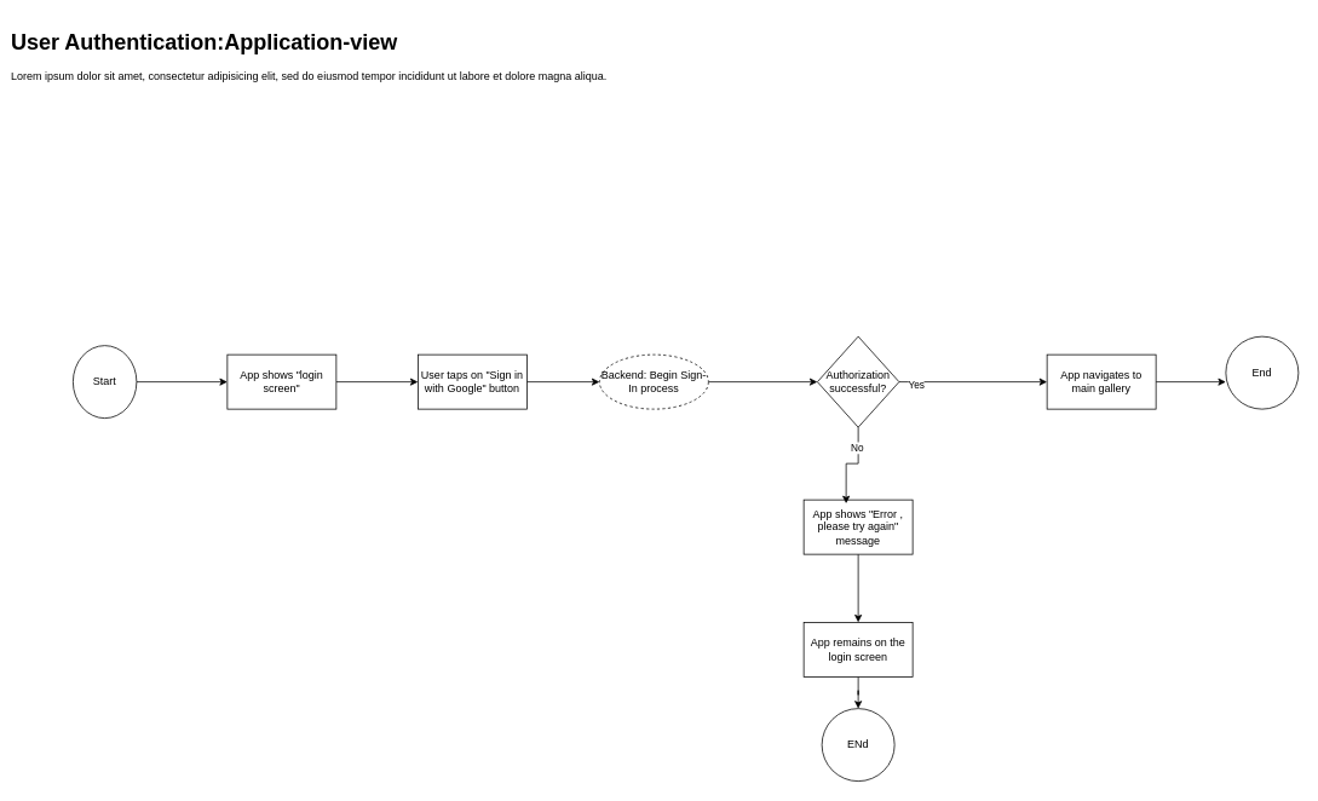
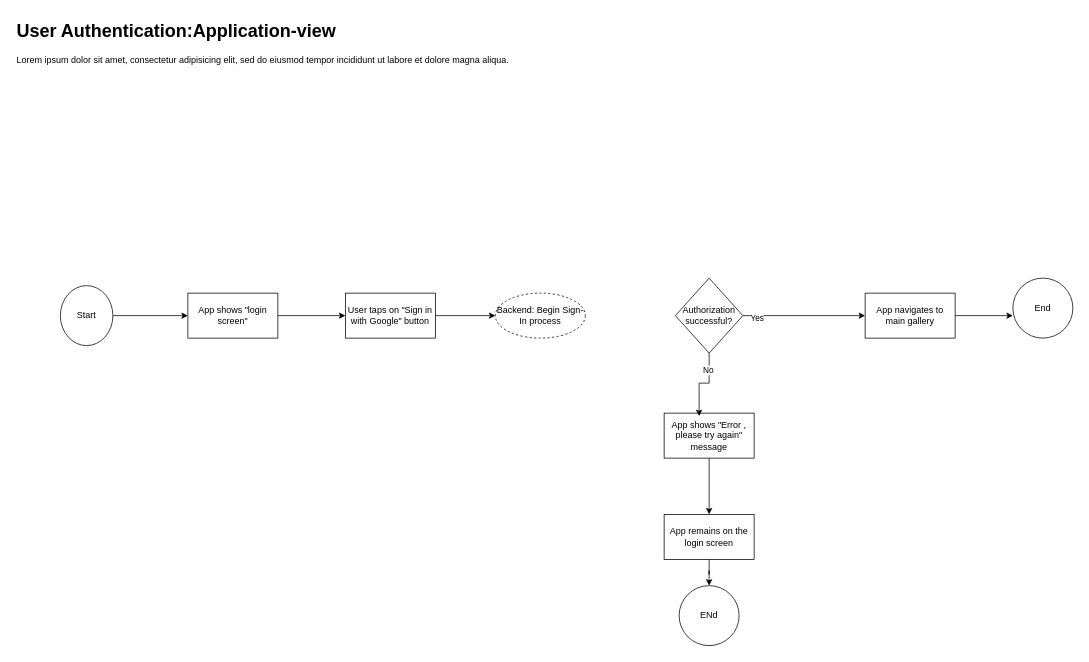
  <mxCell id="0" />
  <mxCell id="1" parent="0" />
- <mxCell id="2" value="&lt;h1 style=&quot;margin-top: 0px;&quot;&gt;User Authentication:Application-view&lt;/h1&gt;&lt;p&gt;Lorem ipsum dolor sit amet, consectetur adipisicing elit, sed do eiusmod tempor incididunt ut labore et dolore magna aliqua.&lt;/p&gt;" style="text;html=1;whiteSpace=wrap;overflow=hidden;rounded=0;" vertex="1" parent="1"><mxGeometry x="10" y="25" width="800" height="90" as="geometry" /></mxCell>
+ <mxCell id="2" value="&lt;h1 style=&quot;margin-top: 0px;&quot;&gt;User Authentication:Application-view&lt;/h1&gt;&lt;p&gt;Lorem ipsum dolor sit amet, consectetur adipisicing elit, sed do eiusmod tempor incididunt ut labore et dolore magna aliqua.&lt;/p&gt;" style="text;html=1;whiteSpace=wrap;overflow=hidden;rounded=0;" vertex="1" parent="1"><mxGeometry x="20" y="20" width="800" height="90" as="geometry" /></mxCell>
  <mxCell id="3" style="edgeStyle=orthogonalEdgeStyle;rounded=0;orthogonalLoop=1;jettySize=auto;html=1;entryX=0;entryY=0.5;entryDx=0;entryDy=0;" edge="1" parent="1" source="4" target="6"><mxGeometry relative="1" as="geometry" /></mxCell>
  <mxCell id="4" value="Start" style="ellipse;whiteSpace=wrap;html=1;aspect=fixed;" vertex="1" parent="1"><mxGeometry x="80" y="380" width="70" height="80" as="geometry" /></mxCell>
  <mxCell id="5" style="edgeStyle=orthogonalEdgeStyle;rounded=0;orthogonalLoop=1;jettySize=auto;html=1;entryX=0;entryY=0.5;entryDx=0;entryDy=0;" edge="1" parent="1" source="6" target="8"><mxGeometry relative="1" as="geometry" /></mxCell>
  <mxCell id="6" value="App shows &quot;login screen&quot;" style="rounded=0;whiteSpace=wrap;html=1;" vertex="1" parent="1"><mxGeometry x="250" y="390" width="120" height="60" as="geometry" /></mxCell>
  <mxCell id="7" style="edgeStyle=orthogonalEdgeStyle;rounded=0;orthogonalLoop=1;jettySize=auto;html=1;entryX=0;entryY=0.5;entryDx=0;entryDy=0;" edge="1" parent="1" source="8" target="10"><mxGeometry relative="1" as="geometry" /></mxCell>
  <mxCell id="8" value="User taps on &quot;Sign in with Google&quot; button" style="rounded=0;whiteSpace=wrap;html=1;" vertex="1" parent="1"><mxGeometry x="460" y="390" width="120" height="60" as="geometry" /></mxCell>
- <mxCell id="9" style="edgeStyle=orthogonalEdgeStyle;rounded=0;orthogonalLoop=1;jettySize=auto;html=1;entryX=0;entryY=0.5;entryDx=0;entryDy=0;" edge="1" parent="1" source="10" target="13"><mxGeometry relative="1" as="geometry" /></mxCell>
  <mxCell id="10" value="Backend: Begin Sign-In process" style="ellipse;whiteSpace=wrap;html=1;dashed=1;" vertex="1" parent="1"><mxGeometry x="660" y="390" width="120" height="60" as="geometry" /></mxCell>
  <mxCell id="11" style="edgeStyle=orthogonalEdgeStyle;rounded=0;orthogonalLoop=1;jettySize=auto;html=1;entryX=0;entryY=0.5;entryDx=0;entryDy=0;" edge="1" parent="1" source="13" target="22"><mxGeometry relative="1" as="geometry" /></mxCell>
  <mxCell id="12" value="Yes" style="edgeLabel;html=1;align=center;verticalAlign=middle;resizable=0;points=[];" vertex="1" connectable="0" parent="11"><mxGeometry x="-0.763" y="-2" relative="1" as="geometry"><mxPoint x="-1" as="offset" /></mxGeometry></mxCell>
  <mxCell id="13" value="Authorization successful?" style="rhombus;whiteSpace=wrap;html=1;" vertex="1" parent="1"><mxGeometry x="900" y="370" width="90" height="100" as="geometry" /></mxCell>
  <mxCell id="14" style="edgeStyle=orthogonalEdgeStyle;rounded=0;orthogonalLoop=1;jettySize=auto;html=1;entryX=0.5;entryY=0;entryDx=0;entryDy=0;" edge="1" parent="1" source="15" target="17"><mxGeometry relative="1" as="geometry" /></mxCell>
  <mxCell id="15" value="App shows &quot;Error , please try again&quot; message" style="rounded=0;whiteSpace=wrap;html=1;" vertex="1" parent="1"><mxGeometry x="885" y="550" width="120" height="60" as="geometry" /></mxCell>
  <mxCell id="16" style="edgeStyle=orthogonalEdgeStyle;rounded=0;orthogonalLoop=1;jettySize=auto;html=1;entryX=0.5;entryY=0;entryDx=0;entryDy=0;" edge="1" parent="1" source="17" target="18"><mxGeometry relative="1" as="geometry" /></mxCell>
  <mxCell id="17" value="App remains on the login screen" style="rounded=0;whiteSpace=wrap;html=1;" vertex="1" parent="1"><mxGeometry x="885" y="685" width="120" height="60" as="geometry" /></mxCell>
  <mxCell id="18" value="ENd" style="ellipse;whiteSpace=wrap;html=1;aspect=fixed;" vertex="1" parent="1"><mxGeometry x="905" y="780" width="80" height="80" as="geometry" /></mxCell>
  <mxCell id="19" style="edgeStyle=orthogonalEdgeStyle;rounded=0;orthogonalLoop=1;jettySize=auto;html=1;entryX=0.389;entryY=0.067;entryDx=0;entryDy=0;entryPerimeter=0;" edge="1" parent="1" source="13" target="15"><mxGeometry relative="1" as="geometry" /></mxCell>
  <mxCell id="20" value="No" style="edgeLabel;html=1;align=center;verticalAlign=middle;resizable=0;points=[];" vertex="1" connectable="0" parent="19"><mxGeometry x="-0.575" y="-2" relative="1" as="geometry"><mxPoint y="1" as="offset" /></mxGeometry></mxCell>
  <mxCell id="21" style="edgeStyle=orthogonalEdgeStyle;rounded=0;orthogonalLoop=1;jettySize=auto;html=1;" edge="1" parent="1" source="22"><mxGeometry relative="1" as="geometry"><mxPoint x="1350" y="420" as="targetPoint" /></mxGeometry></mxCell>
  <mxCell id="22" value="App navigates to main gallery" style="rounded=0;whiteSpace=wrap;html=1;" vertex="1" parent="1"><mxGeometry x="1153" y="390" width="120" height="60" as="geometry" /></mxCell>
  <mxCell id="23" value="End" style="ellipse;whiteSpace=wrap;html=1;aspect=fixed;" vertex="1" parent="1"><mxGeometry x="1350" y="370" width="80" height="80" as="geometry" /></mxCell>
